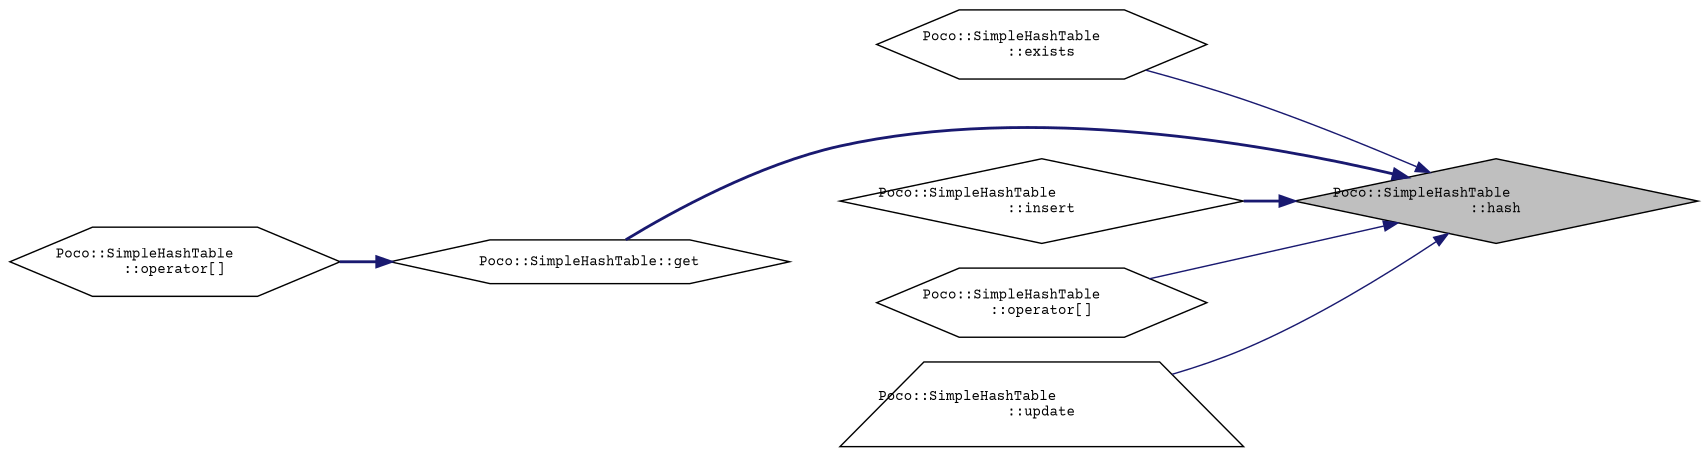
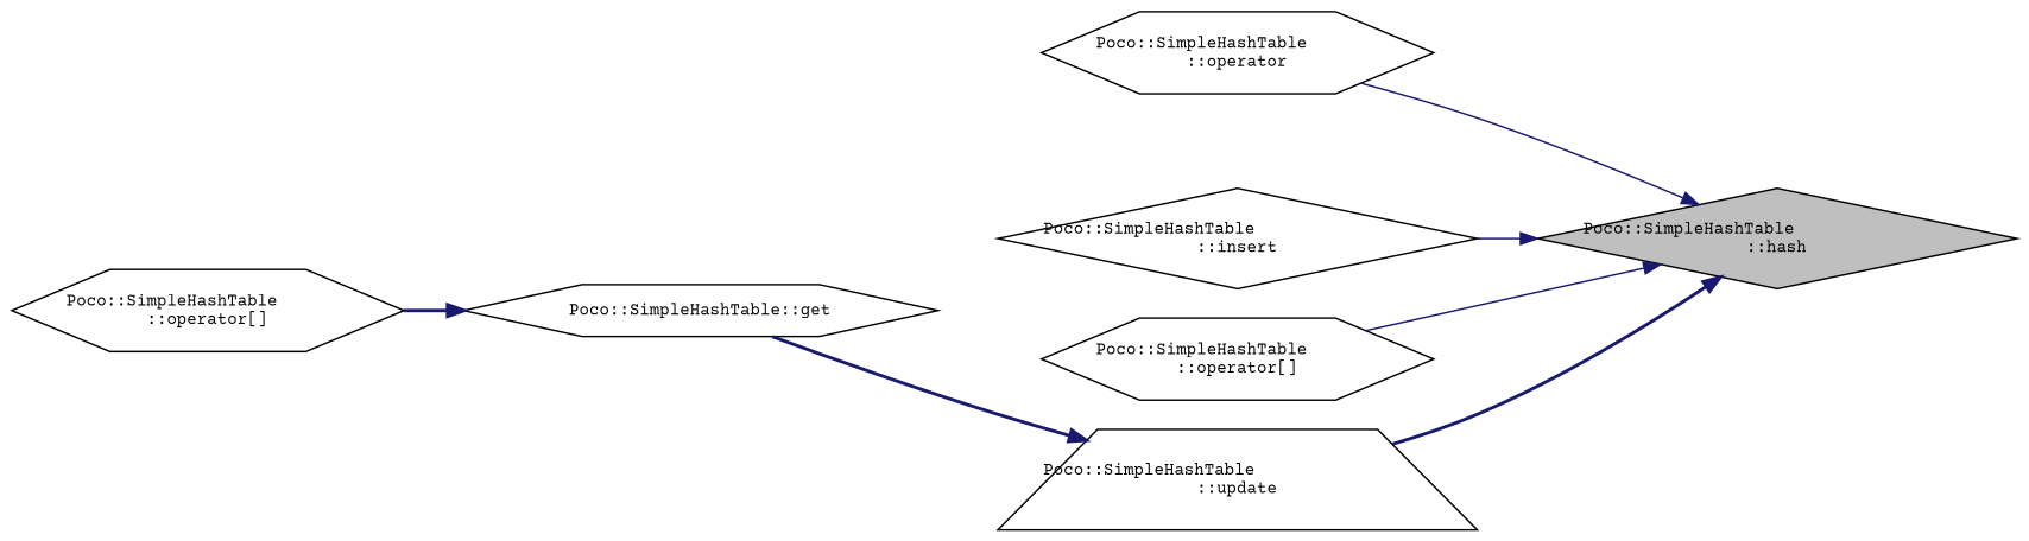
  digraph {
    fontname="Courier Prime"
    rankdir=RL
    node [color=black fillcolor=white fontname="Courier Prime" fontsize=10 shape=hexagon style=filled]
    edge [color=midnightblue dir=back fontname="Courier Prime" fontsize=10 labelfontname=Helvetica labelfontsize=10 style=solid]
    n1 [fillcolor=grey75 fontcolor=black height=0.2 label="Poco::SimpleHashTable\l::hash" shape=diamond width=0.4]
-   n2 [height=0.2 label="Poco::SimpleHashTable\l::exists" width=0.4]
+   n2 [height=0.2 label="Poco::SimpleHashTable\l::operator" width=0.4]
    n3 [height=0.2 label="Poco::SimpleHashTable::get" width=0.4]
    n4 [height=0.2 label="Poco::SimpleHashTable\l::insert" shape=diamond width=0.4]
    n5 [height=0.2 label="Poco::SimpleHashTable\l::operator[]" width=0.4]
    n6 [height=0.2 label="Poco::SimpleHashTable\l::update" shape=trapezium width=0.4]
    n7 [height=0.2 label="Poco::SimpleHashTable\l::operator[]" width=0.4]
    n1 -> n2
-   n1 -> n3 [style=bold]
-   n1 -> n4 [style=bold]
+   n6 -> n3 [style=bold]
+   n1 -> n4
    n1 -> n5
-   n1 -> n6
+   n1 -> n6 [style=bold]
    n3 -> n7 [style=bold]
  }
